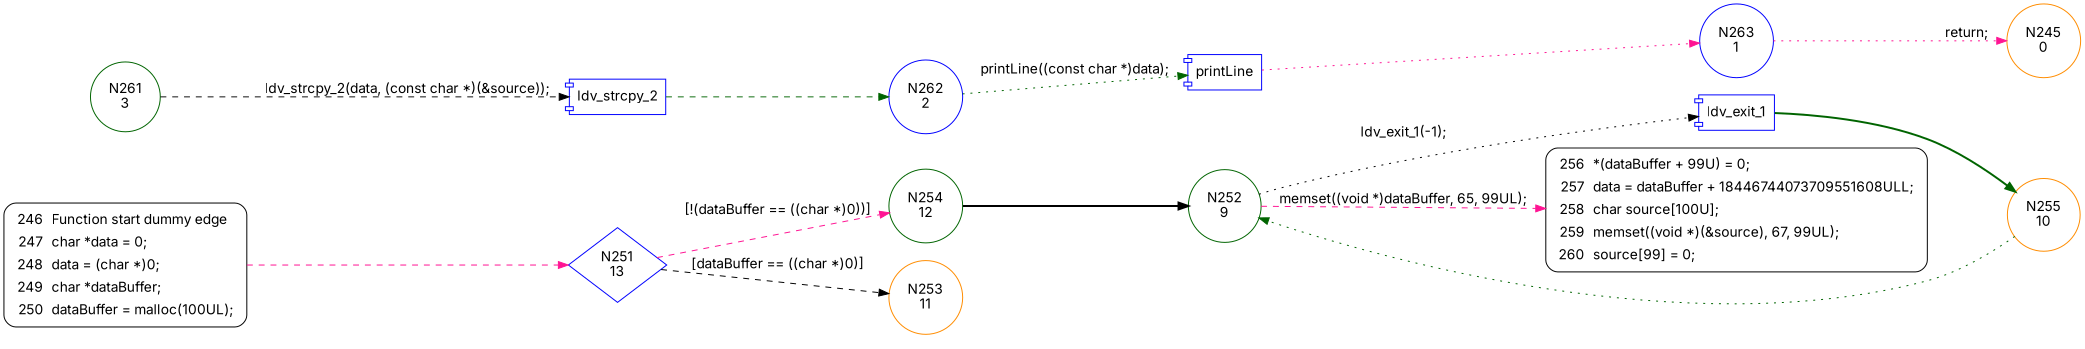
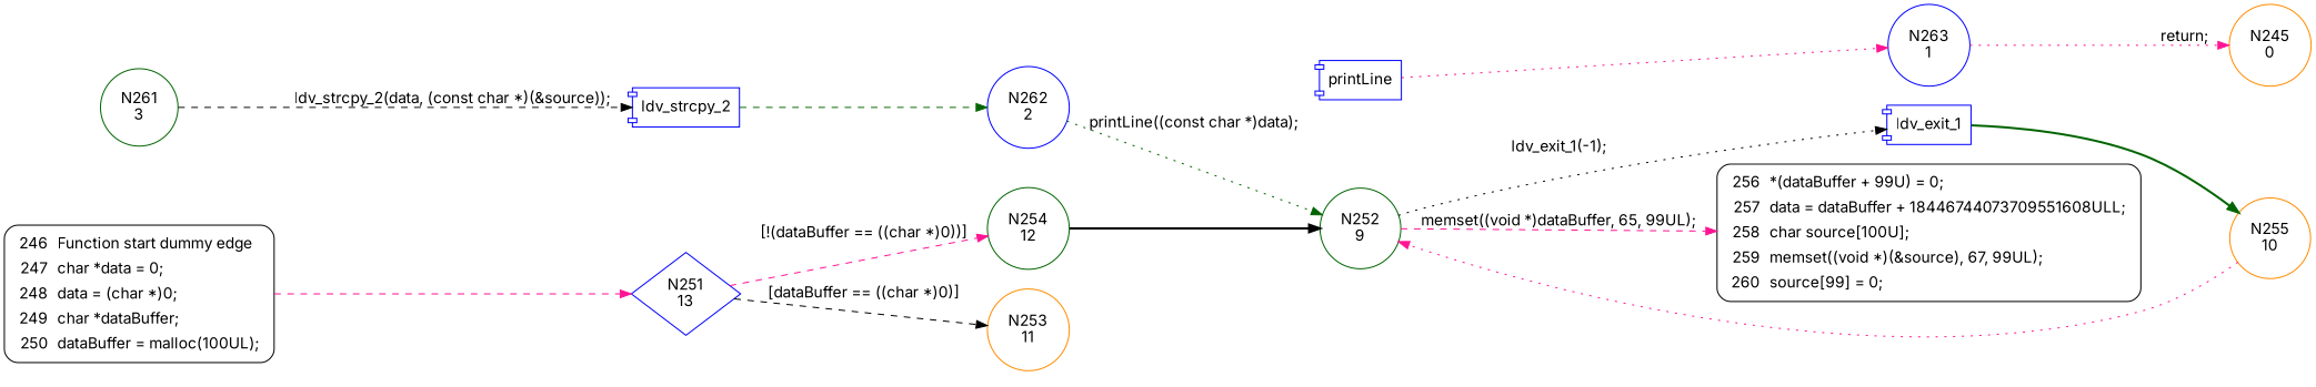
  digraph {
    fontname=Inter
    rankdir=LR
    node [color=blue fontname=Inter shape=circle]
    edge [color=deeppink fontname=Inter style=dashed]
    n1 [label="N251\n13" shape=diamond]
    n2 [color=darkorange label="N253\n11"]
    n3 [color=darkgreen label="N254\n12"]
    n4 [color=darkgreen label="N252\n9"]
    n5 [label=ldv_exit_1 shape=component]
    n6 [color=darkorange label="N255\n10"]
    n7 [fillcolor=white label=<<table border="0" cellborder="0" cellpadding="3" bgcolor="white"><tr><td align="right">256</td><td align="left">*(dataBuffer + 99U) = 0;</td></tr><tr><td align="right">257</td><td align="left">data = dataBuffer + 18446744073709551608ULL;</td></tr><tr><td align="right">258</td><td align="left">char source[100U];</td></tr><tr><td align="right">259</td><td align="left">memset((void *)(&amp;source), 67, 99UL);</td></tr><tr><td align="right">260</td><td align="left">source[99] = 0;</td></tr></table>> penwidth=1 shape=Mrecord style="filled,bold" color=""]
    n8 [color=darkgreen label="N261\n3"]
    n9 [label=ldv_strcpy_2 shape=component]
    n10 [label="N262\n2"]
    n11 [label=printLine shape=component]
    n12 [label="N263\n1"]
    n13 [color=darkorange label="N245\n0"]
    n14 [fillcolor=white label=<<table border="0" cellborder="0" cellpadding="3" bgcolor="white"><tr><td align="right">246</td><td align="left">Function start dummy edge</td></tr><tr><td align="right">247</td><td align="left">char *data = 0;</td></tr><tr><td align="right">248</td><td align="left">data = (char *)0;</td></tr><tr><td align="right">249</td><td align="left">char *dataBuffer;</td></tr><tr><td align="right">250</td><td align="left">dataBuffer = malloc(100UL);</td></tr></table>> penwidth=1 shape=Mrecord style="filled,bold" color=""]
    n1 -> n2 [color=black label="[dataBuffer == ((char *)0)]"]
    n1 -> n3 [label="[!(dataBuffer == ((char *)0))]"]
    n3 -> n4 [color=black style=bold]
    n4 -> n5 [color=black label="ldv_exit_1(-1);" style=dotted]
    n4 -> n7 [label="memset((void *)dataBuffer, 65, 99UL);"]
    n5 -> n6 [color=darkgreen style=bold]
-   n6 -> n4 [color=darkgreen style=dotted]
+   n6 -> n4 [style=dotted]
    n8 -> n9 [color=black label="ldv_strcpy_2(data, (const char *)(&source));"]
    n9 -> n10 [color=darkgreen]
-   n10 -> n11 [color=darkgreen label="printLine((const char *)data);" style=dotted]
+   n10 -> n4 [color=darkgreen label="printLine((const char *)data);" style=dotted]
    n11 -> n12 [style=dotted]
    n12 -> n13 [label="return;" style=dotted]
    n14 -> n1
  }
